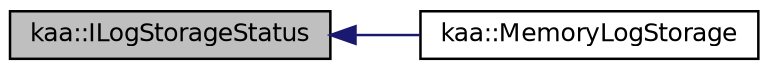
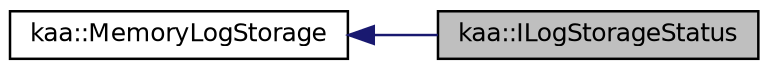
  digraph {
    rankdir=LR
    fontname="DejaVu Sans"
    node [color=black fontname="DejaVu Sans" fontsize=10 shape=record]
    n1 [fillcolor=grey75 fontcolor=black height=0.2 label="kaa::ILogStorageStatus" style=filled width=0.4]
    n2 [height=0.2 label="kaa::MemoryLogStorage" width=0.4]
-   n1 -> n2 [color=midnightblue dir=back fontname="DejaVu Sans" fontsize=10 labelfontname=FreeSans labelfontsize=10 style=solid]
+   n2 -> n1 [color=midnightblue dir=back fontname="DejaVu Sans" fontsize=10 labelfontname=FreeSans labelfontsize=10 style=solid]
  }
